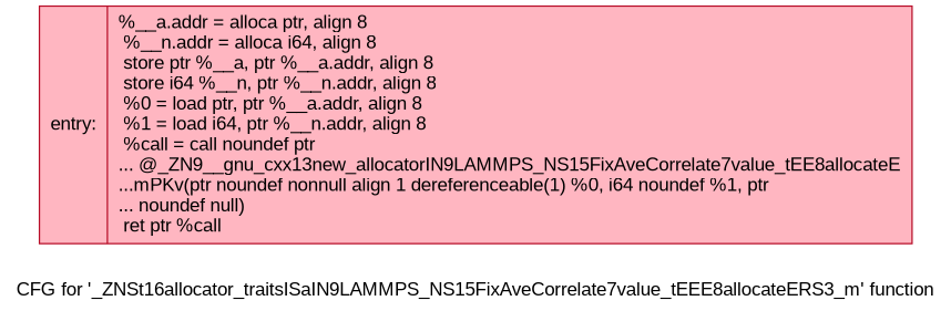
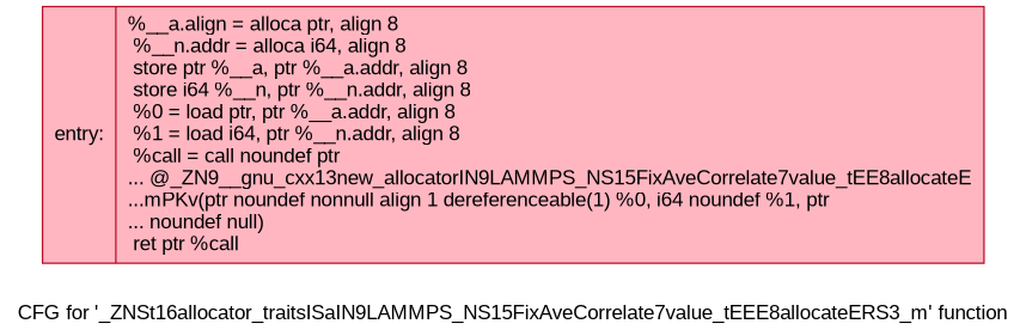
  digraph {
    label="CFG for '_ZNSt16allocator_traitsISaIN9LAMMPS_NS15FixAveCorrelate7value_tEEE8allocateERS3_m' function"
    rankdir=LR
    fontname="Liberation Sans"
-   n1 [color="#b70d28ff" fillcolor=lightpink fontname="Liberation Sans" label="{entry:\l|  %__a.addr = alloca ptr, align 8\l  %__n.addr = alloca i64, align 8\l  store ptr %__a, ptr %__a.addr, align 8\l  store i64 %__n, ptr %__n.addr, align 8\l  %0 = load ptr, ptr %__a.addr, align 8\l  %1 = load i64, ptr %__n.addr, align 8\l  %call = call noundef ptr\l... @_ZN9__gnu_cxx13new_allocatorIN9LAMMPS_NS15FixAveCorrelate7value_tEE8allocateE\l...mPKv(ptr noundef nonnull align 1 dereferenceable(1) %0, i64 noundef %1, ptr\l... noundef null)\l  ret ptr %call\l}" shape=record style=filled]
+   n1 [color="#b70d28ff" fillcolor=lightpink fontname="Liberation Sans" label="{entry:\l|  %__a.align = alloca ptr, align 8\l  %__n.addr = alloca i64, align 8\l  store ptr %__a, ptr %__a.addr, align 8\l  store i64 %__n, ptr %__n.addr, align 8\l  %0 = load ptr, ptr %__a.addr, align 8\l  %1 = load i64, ptr %__n.addr, align 8\l  %call = call noundef ptr\l... @_ZN9__gnu_cxx13new_allocatorIN9LAMMPS_NS15FixAveCorrelate7value_tEE8allocateE\l...mPKv(ptr noundef nonnull align 1 dereferenceable(1) %0, i64 noundef %1, ptr\l... noundef null)\l  ret ptr %call\l}" shape=record style=filled]
  }
